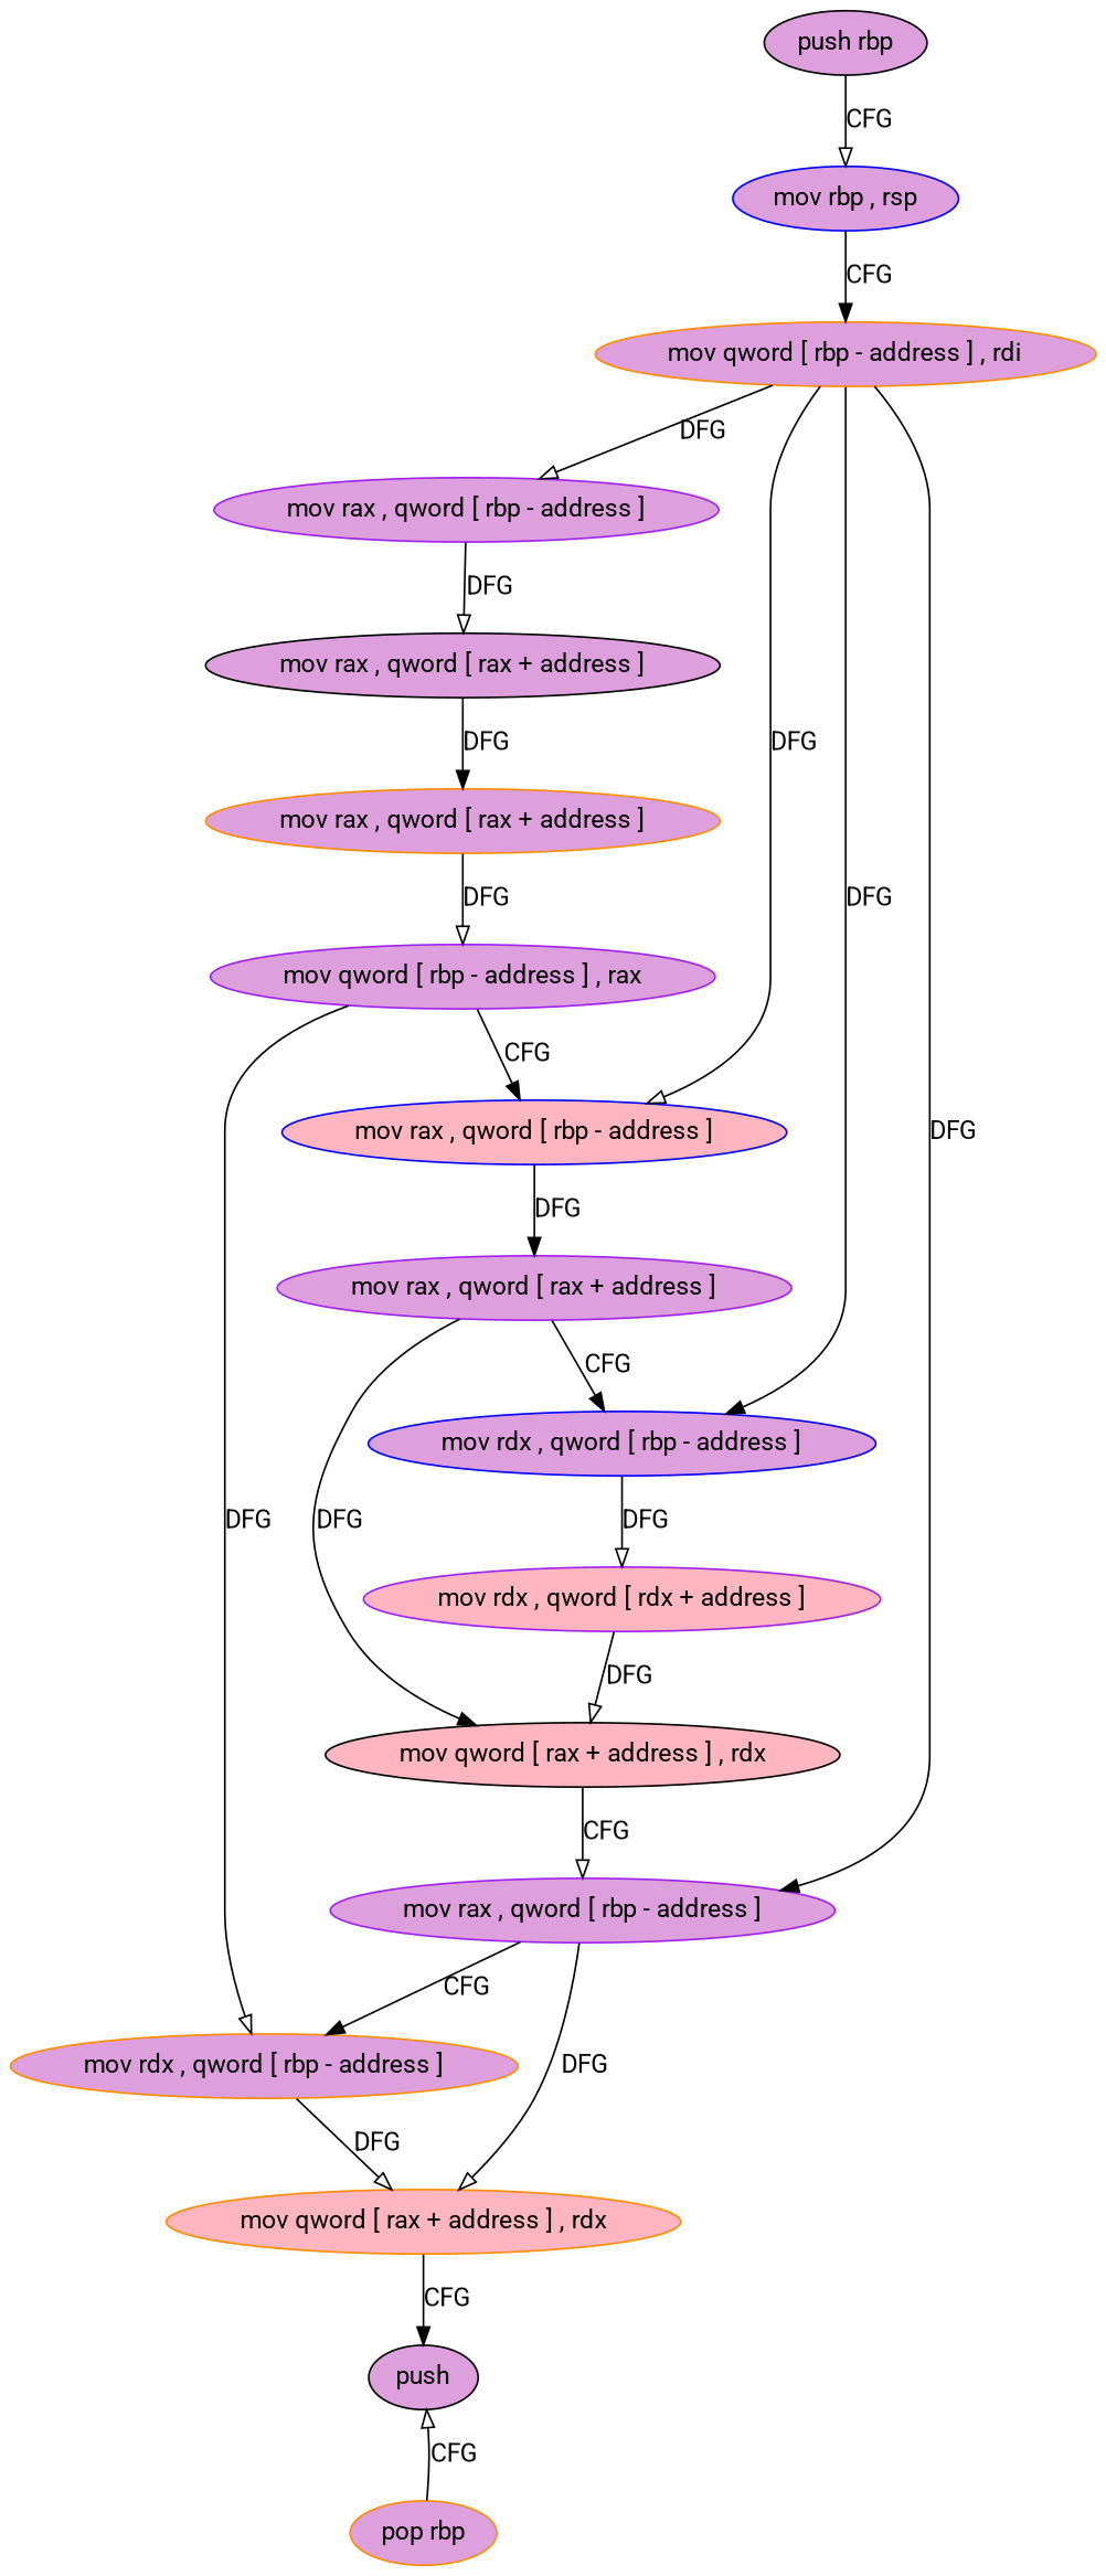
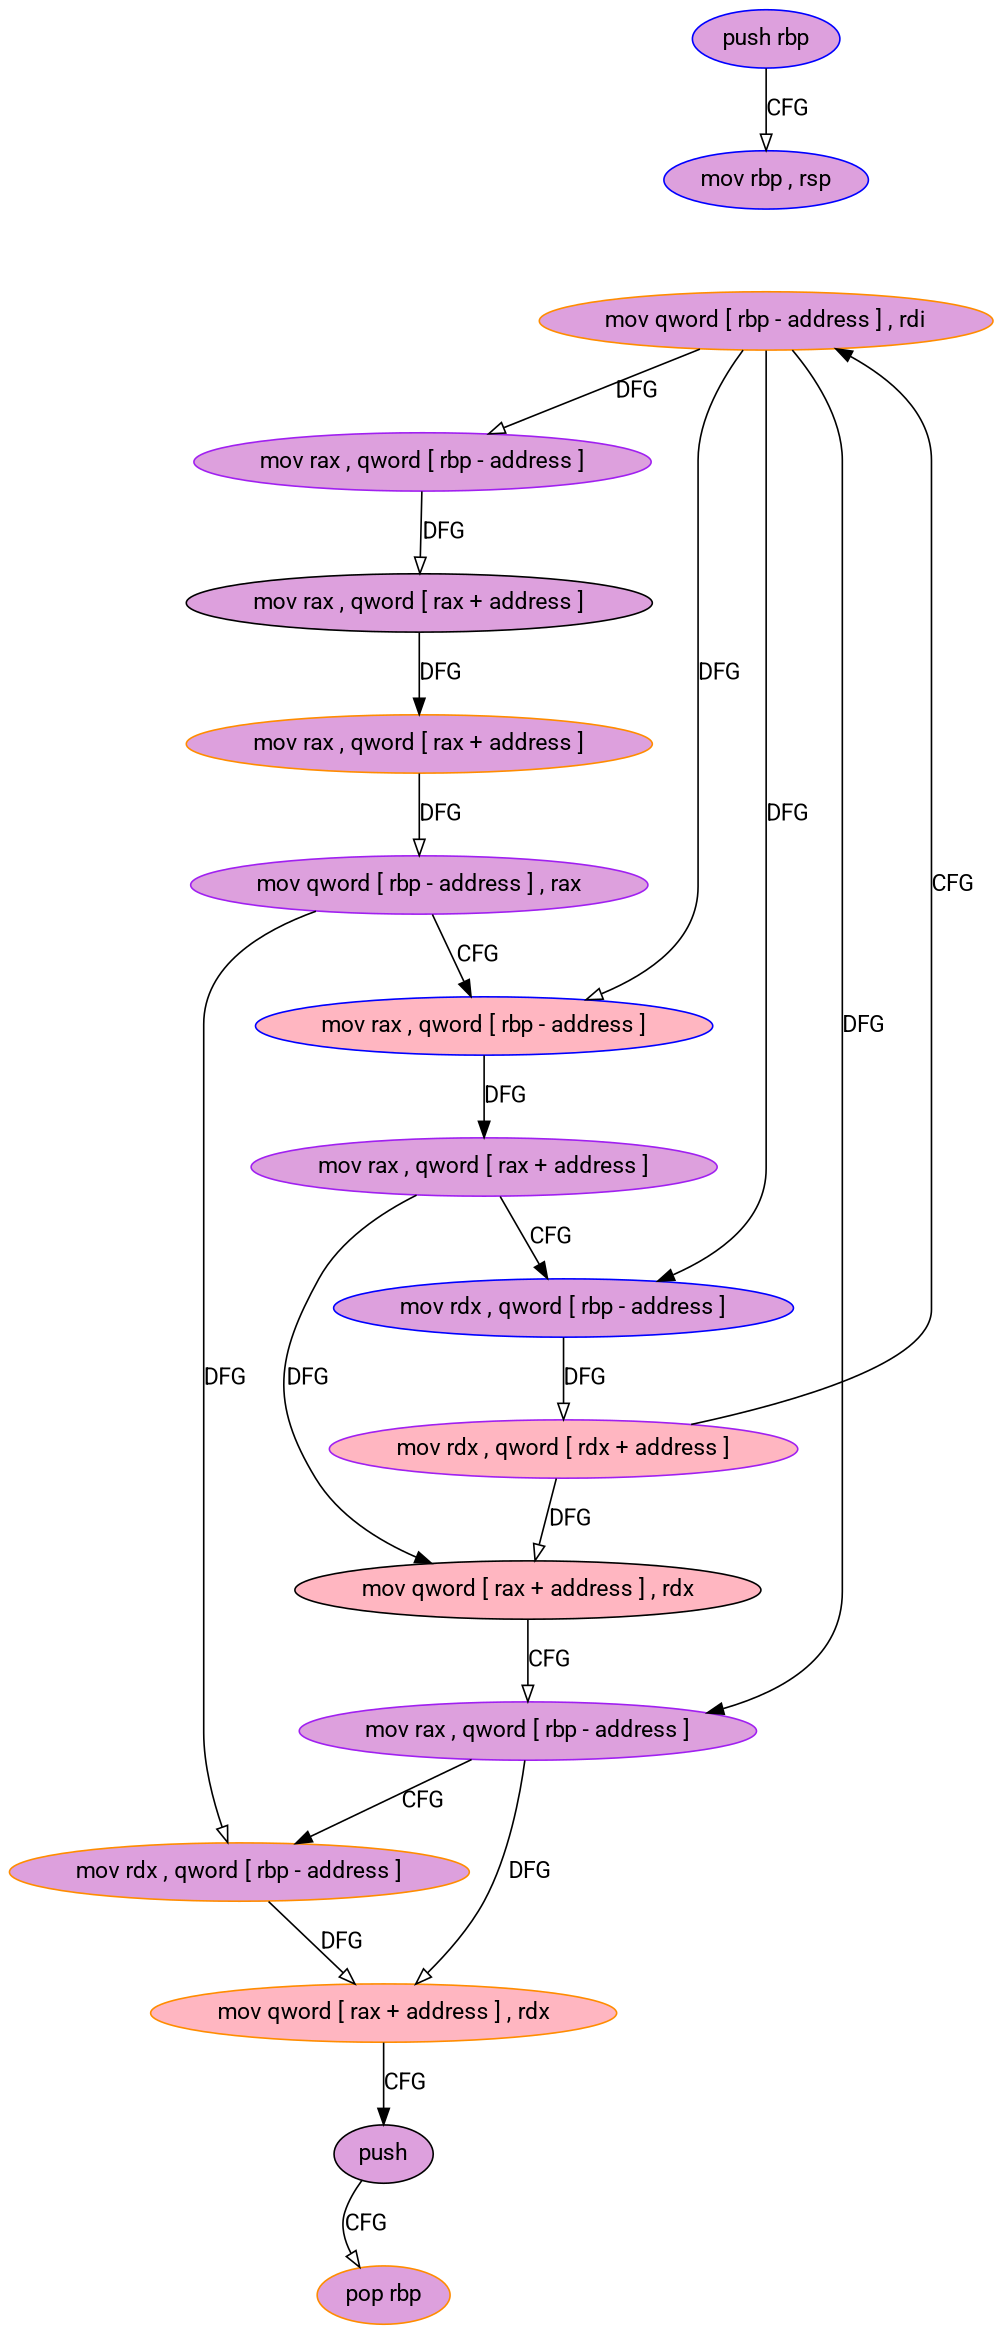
  digraph {
    fontname=Roboto
    node [color=darkorange fillcolor=plum fontname=Roboto style=filled]
    edge [arrowhead=onormal fontname=Roboto]
-   n1 [color=black label="push rbp"]
+   n1 [color=blue label="push rbp"]
    n2 [color=blue label="mov rbp , rsp"]
    n3 [label="mov qword [ rbp - address ] , rdi"]
    n4 [color=purple label="mov rax , qword [ rbp - address ]"]
    n5 [color=blue fillcolor=lightpink label="mov rax , qword [ rbp - address ]"]
    n6 [color=blue label="mov rdx , qword [ rbp - address ]"]
    n7 [color=purple label="mov rax , qword [ rbp - address ]"]
    n8 [color=black label="mov rax , qword [ rax + address ]"]
    n9 [color=purple label="mov rax , qword [ rax + address ]"]
    n10 [color=purple fillcolor=lightpink label="mov rdx , qword [ rdx + address ]"]
    n11 [label="mov rdx , qword [ rbp - address ]"]
    n12 [fillcolor=lightpink label="mov qword [ rax + address ] , rdx"]
    n13 [label="mov rax , qword [ rax + address ]"]
    n14 [color=purple label="mov qword [ rbp - address ] , rax"]
    n15 [color=black fillcolor=lightpink label="mov qword [ rax + address ] , rdx"]
    n16 [color=black label=push]
    n17 [label="pop rbp"]
    n1 -> n2 [label=CFG]
-   n2 -> n3 [arrowhead=normal label=CFG]
+   n10 -> n3 [arrowhead=normal label=CFG]
    n3 -> n4 [label=DFG]
    n3 -> n5 [label=DFG]
    n3 -> n6 [arrowhead=normal label=DFG]
    n3 -> n7 [arrowhead=normal label=DFG]
    n4 -> n8 [label=DFG]
    n5 -> n9 [arrowhead=normal label=DFG]
    n6 -> n10 [label=DFG]
    n7 -> n11 [arrowhead=normal label=CFG]
    n7 -> n12 [label=DFG]
    n8 -> n13 [arrowhead=normal label=DFG]
    n9 -> n6 [arrowhead=normal label=CFG]
    n9 -> n15 [arrowhead=normal label=DFG]
    n10 -> n15 [label=DFG]
    n11 -> n12 [label=DFG]
    n12 -> n16 [arrowhead=normal label=CFG]
    n13 -> n14 [label=DFG]
    n14 -> n5 [arrowhead=normal label=CFG]
    n14 -> n11 [label=DFG]
    n15 -> n7 [label=CFG]
-   n17 -> n16 [label=CFG]
+   n16 -> n17 [label=CFG]
  }
